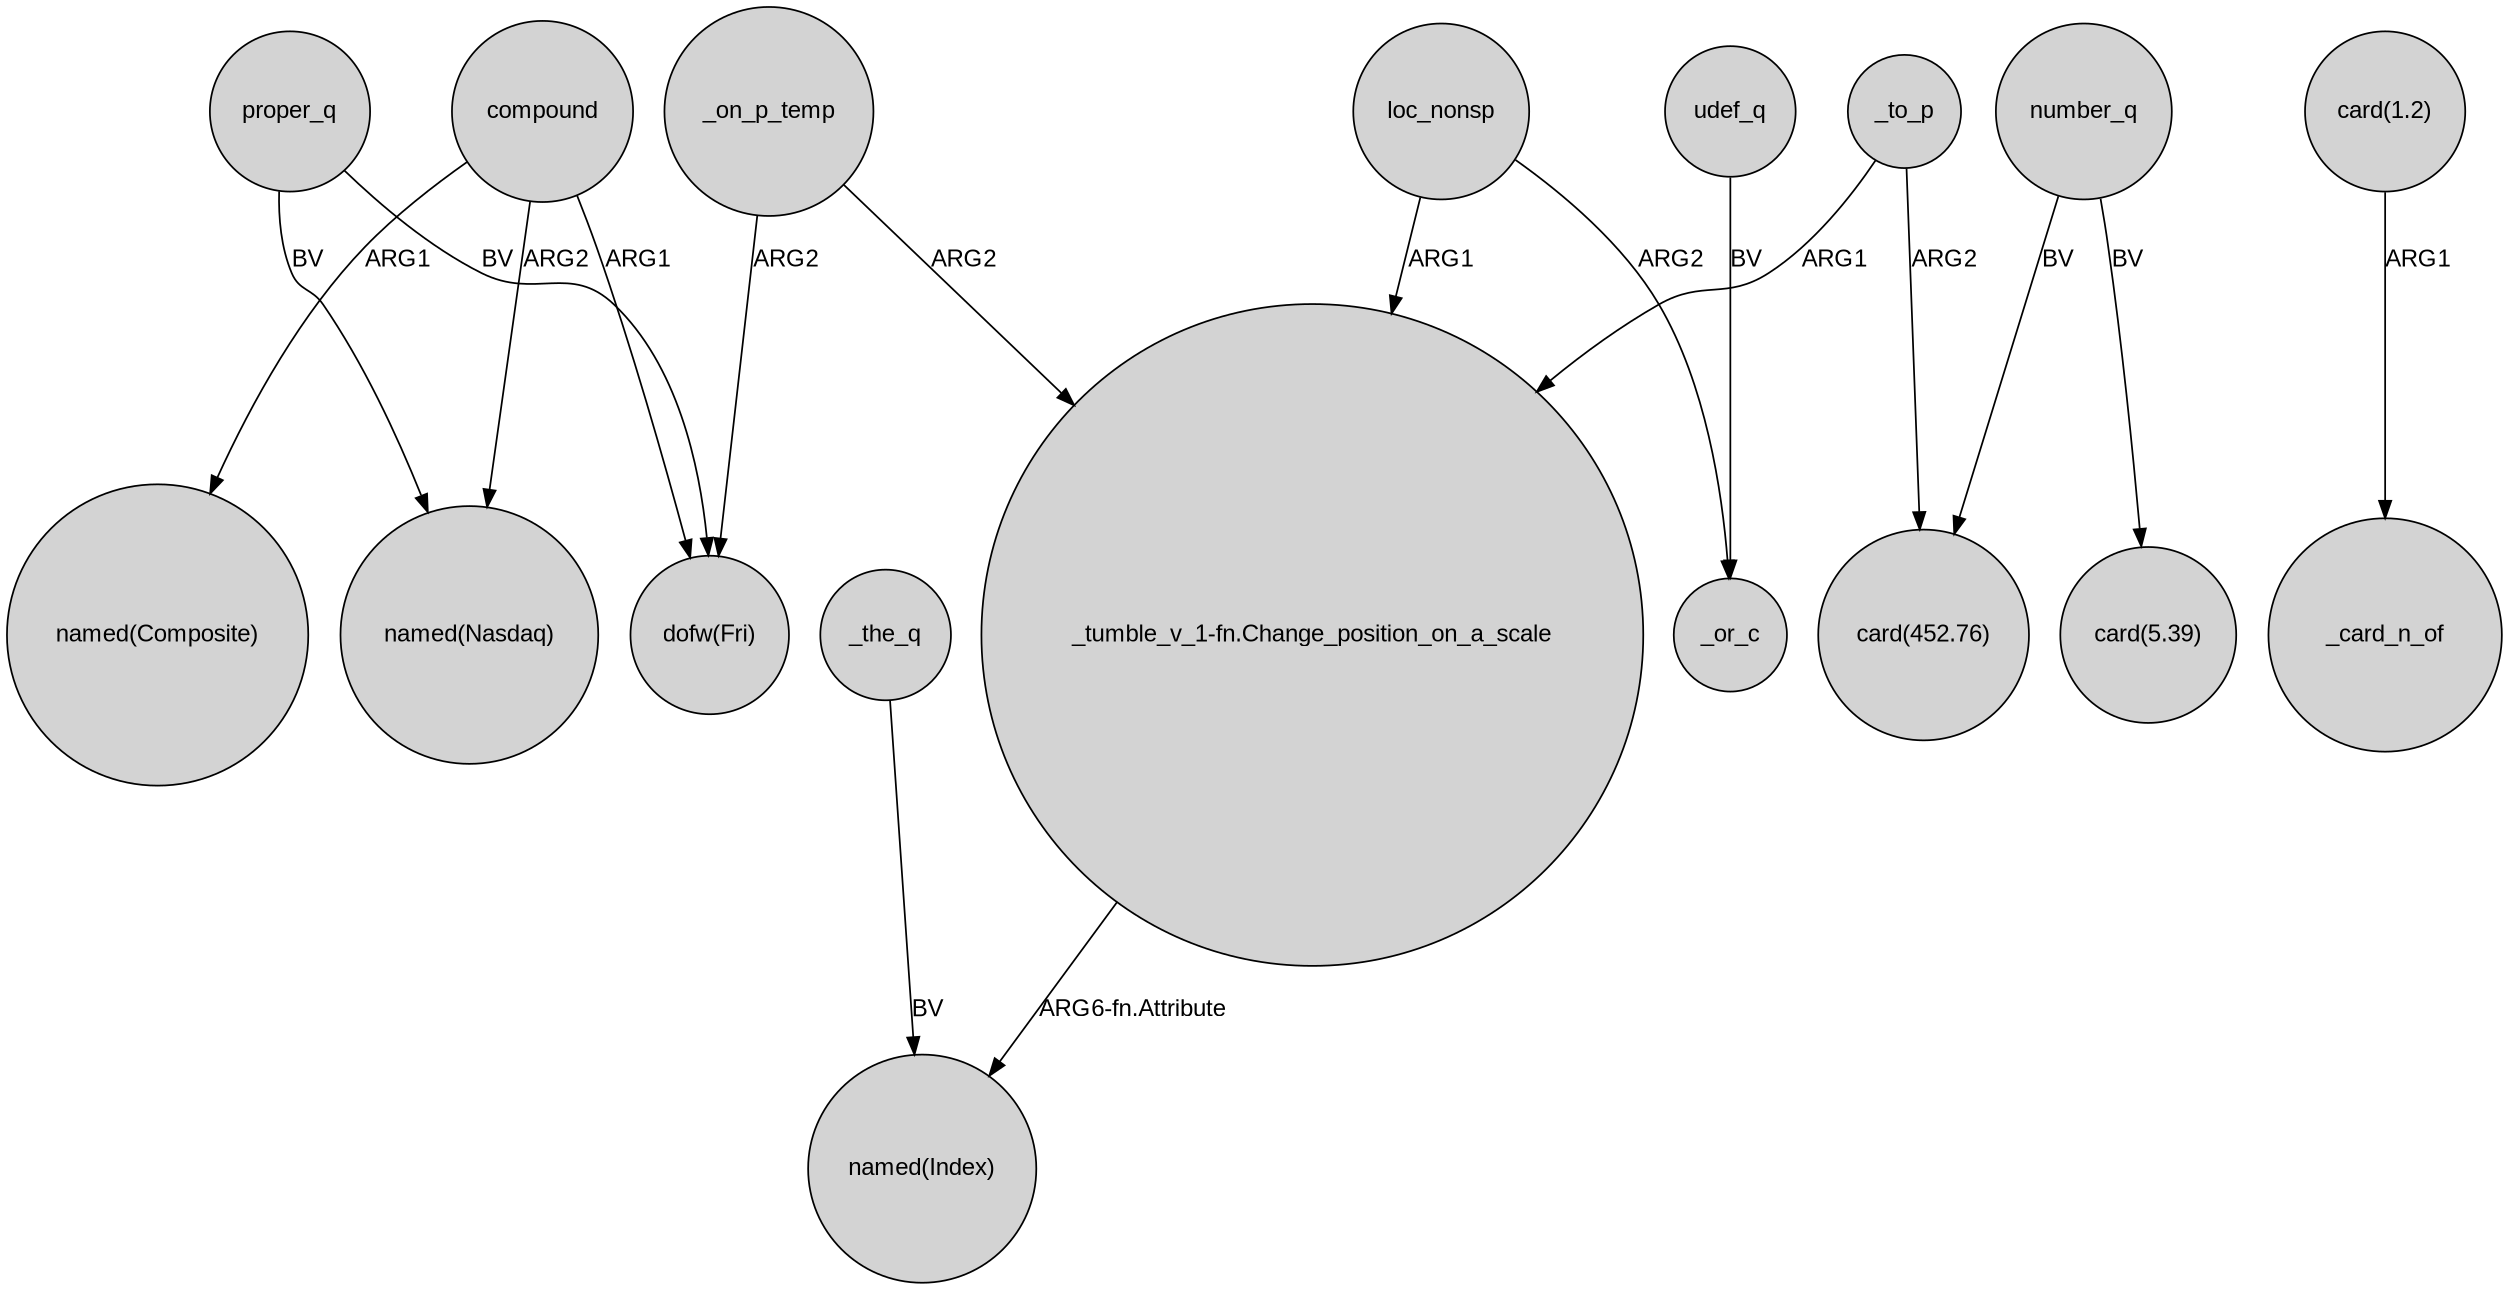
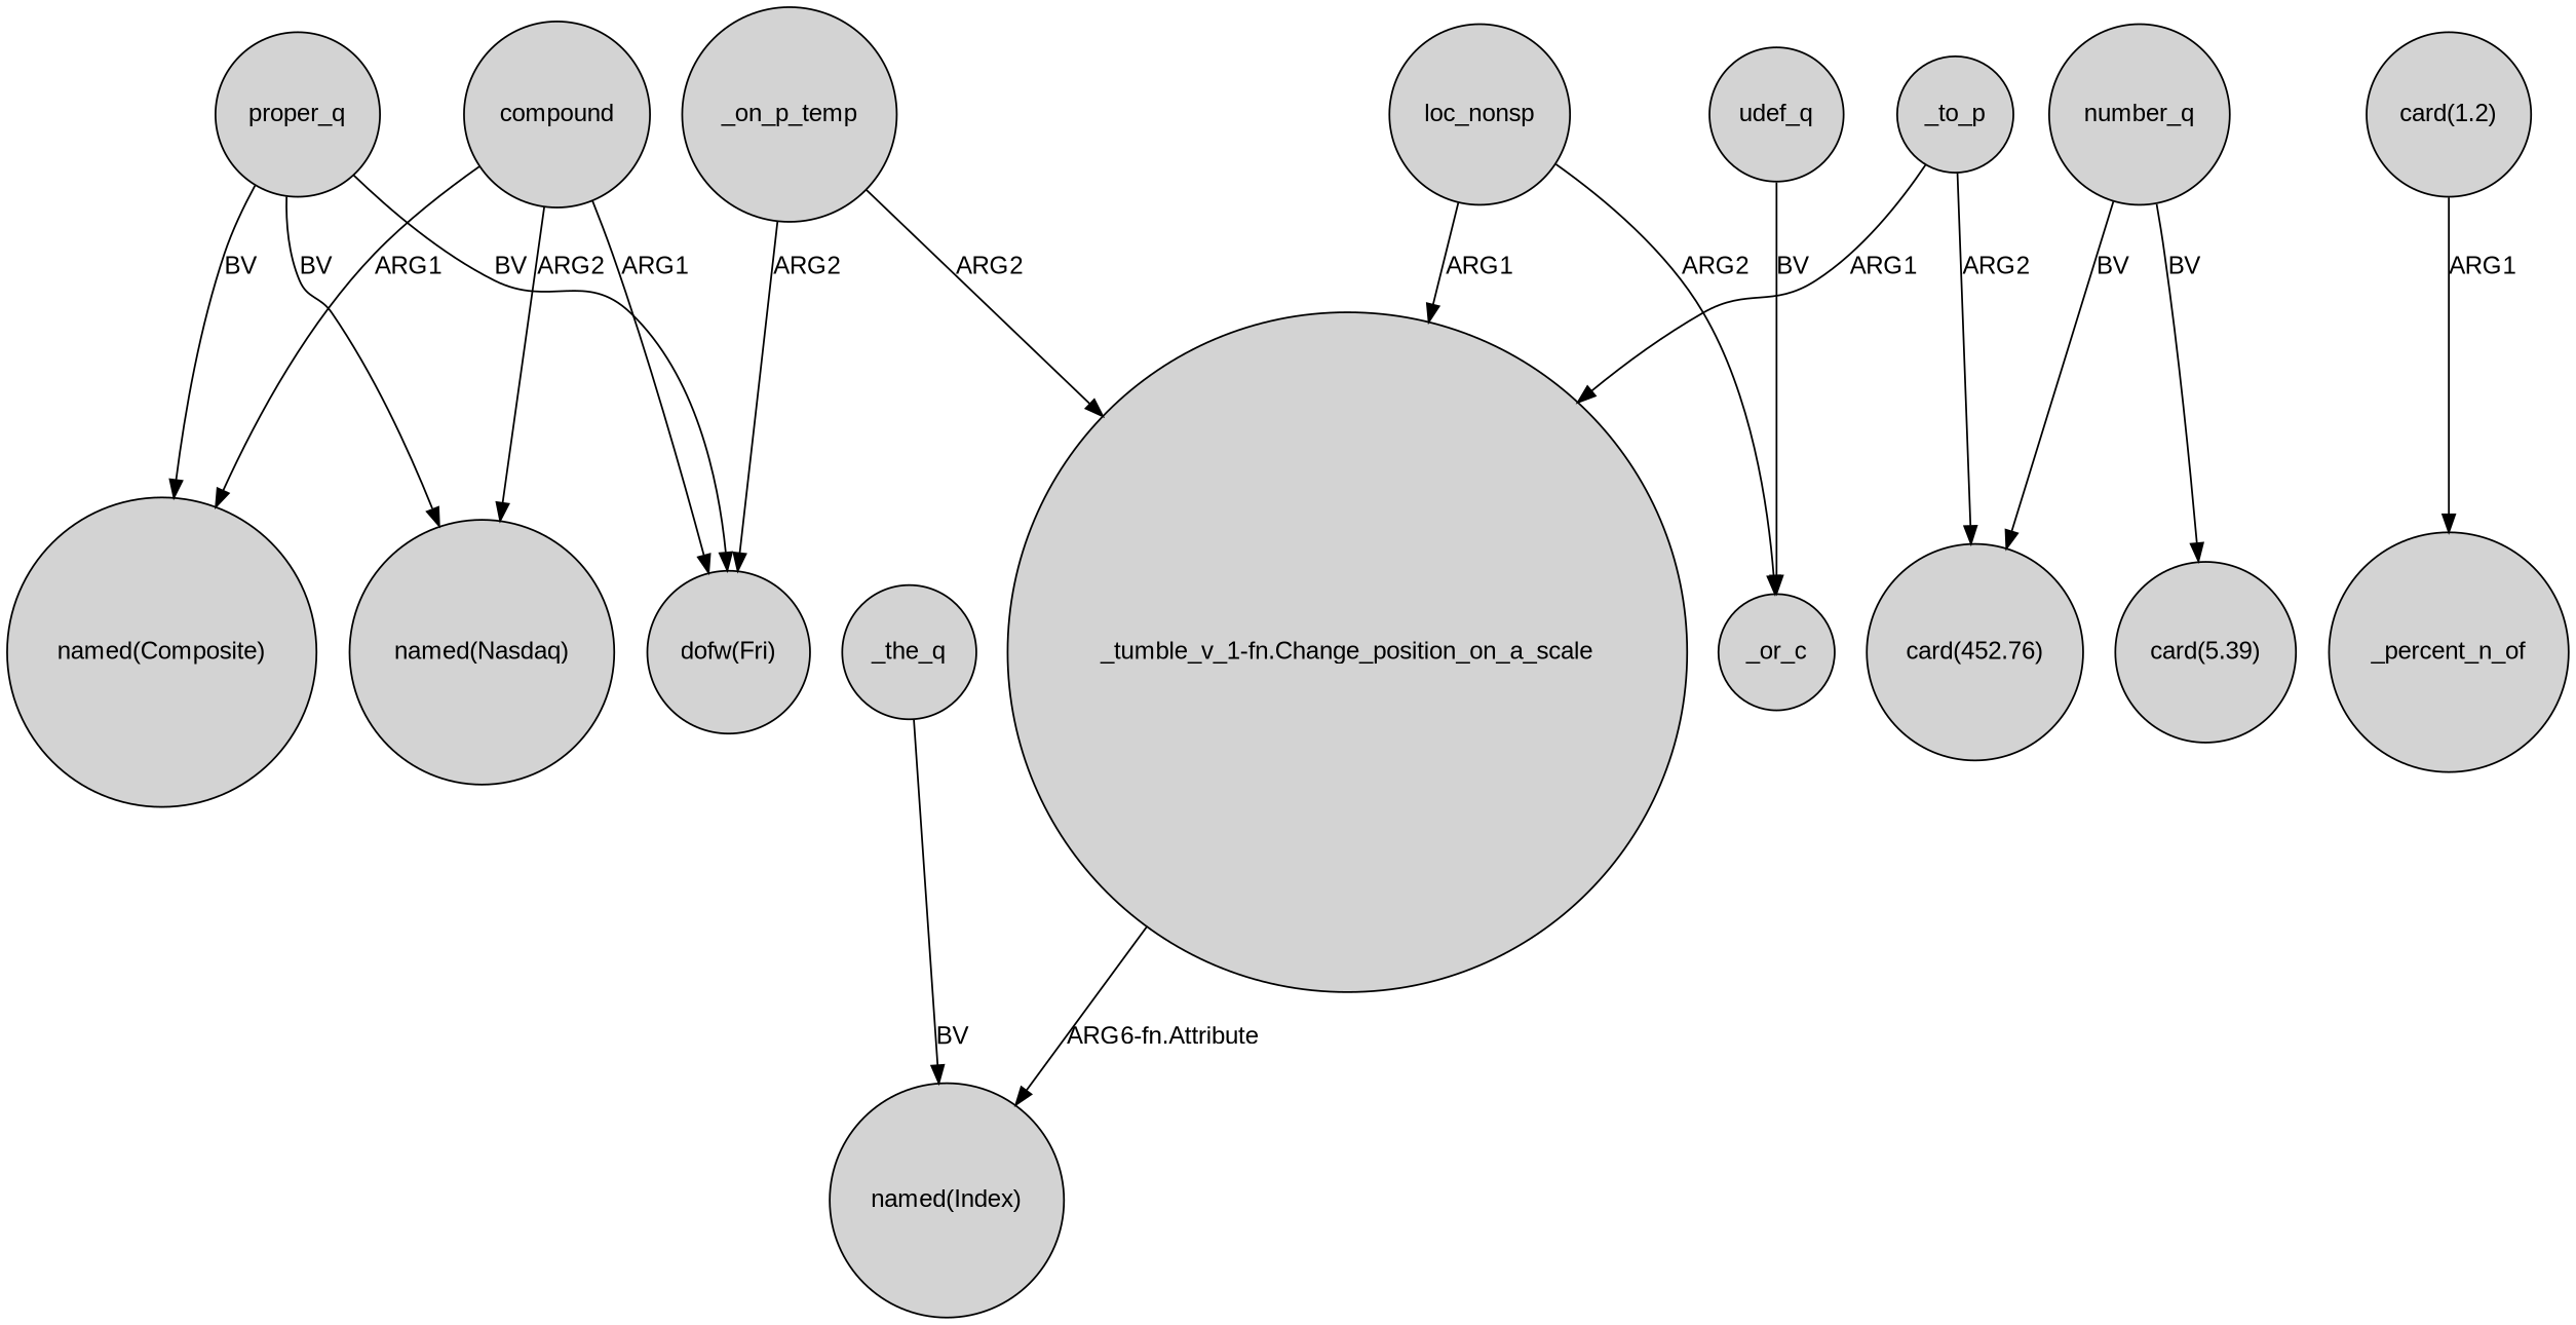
  digraph {
    fontname="Liberation Sans"
    node [fontname="Liberation Sans" shape=circle style=filled]
    edge [fontname="Liberation Sans"]
    proper_q
    "dofw(Fri)"
    "named(Nasdaq)"
    "named(Composite)"
    "card(1.2)"
-   _percent_n_of [label=_card_n_of]
+   _percent_n_of
    compound
    number_q
    "card(5.39)"
    "card(452.76)"
    _the_q
    "named(Index)"
    udef_q
    _or_c
    loc_nonsp
    "_tumble_v_1-fn.Change_position_on_a_scale"
    _on_p_temp
    _to_p
    proper_q -> "dofw(Fri)" [label=BV]
    proper_q -> "named(Nasdaq)" [label=BV]
+   proper_q -> "named(Composite)" [label=BV]
    "card(1.2)" -> _percent_n_of [label=ARG1]
    compound -> "dofw(Fri)" [label=ARG1]
    compound -> "named(Nasdaq)" [label=ARG2]
    compound -> "named(Composite)" [label=ARG1]
    number_q -> "card(5.39)" [label=BV]
    number_q -> "card(452.76)" [label=BV]
    _the_q -> "named(Index)" [label=BV]
    udef_q -> _or_c [label=BV]
    loc_nonsp -> _or_c [label=ARG2]
    loc_nonsp -> "_tumble_v_1-fn.Change_position_on_a_scale" [label=ARG1]
    "_tumble_v_1-fn.Change_position_on_a_scale" -> "named(Index)" [label="ARG6-fn.Attribute"]
    _on_p_temp -> "dofw(Fri)" [label=ARG2]
    _on_p_temp -> "_tumble_v_1-fn.Change_position_on_a_scale" [label=ARG2]
    _to_p -> "card(452.76)" [label=ARG2]
    _to_p -> "_tumble_v_1-fn.Change_position_on_a_scale" [label=ARG1]
  }
